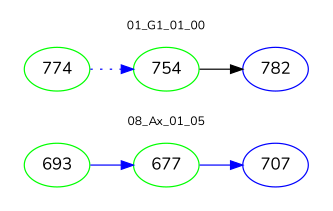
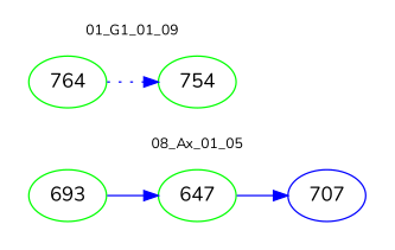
  digraph {
    fontname=Nunito
    rankdir=LR
    node [color=green fontname=Nunito]
    edge [color=blue fontname=Nunito style=solid]
    n1 [label=693]
-   n2 [label=677]
+   n2 [label=647]
    n3 [color=blue label=707]
-   n4 [label=774]
+   n4 [label=764]
    n5 [label=754]
-   n6 [color=blue label=782]
    subgraph cluster_1 {
      color=white
      fontsize=10
      label="08_Ax_01_05"
      n1
      n2
      n3
    }
    subgraph cluster_2 {
      color=white
      fontsize=10
-     label="01_G1_01_00"
+     label="01_G1_01_09"
      n4
      n5
-     n6
    }
    n1 -> n2
    n2 -> n3
    n4 -> n5 [style=dotted]
-   n5 -> n6 [color=black]
  }
